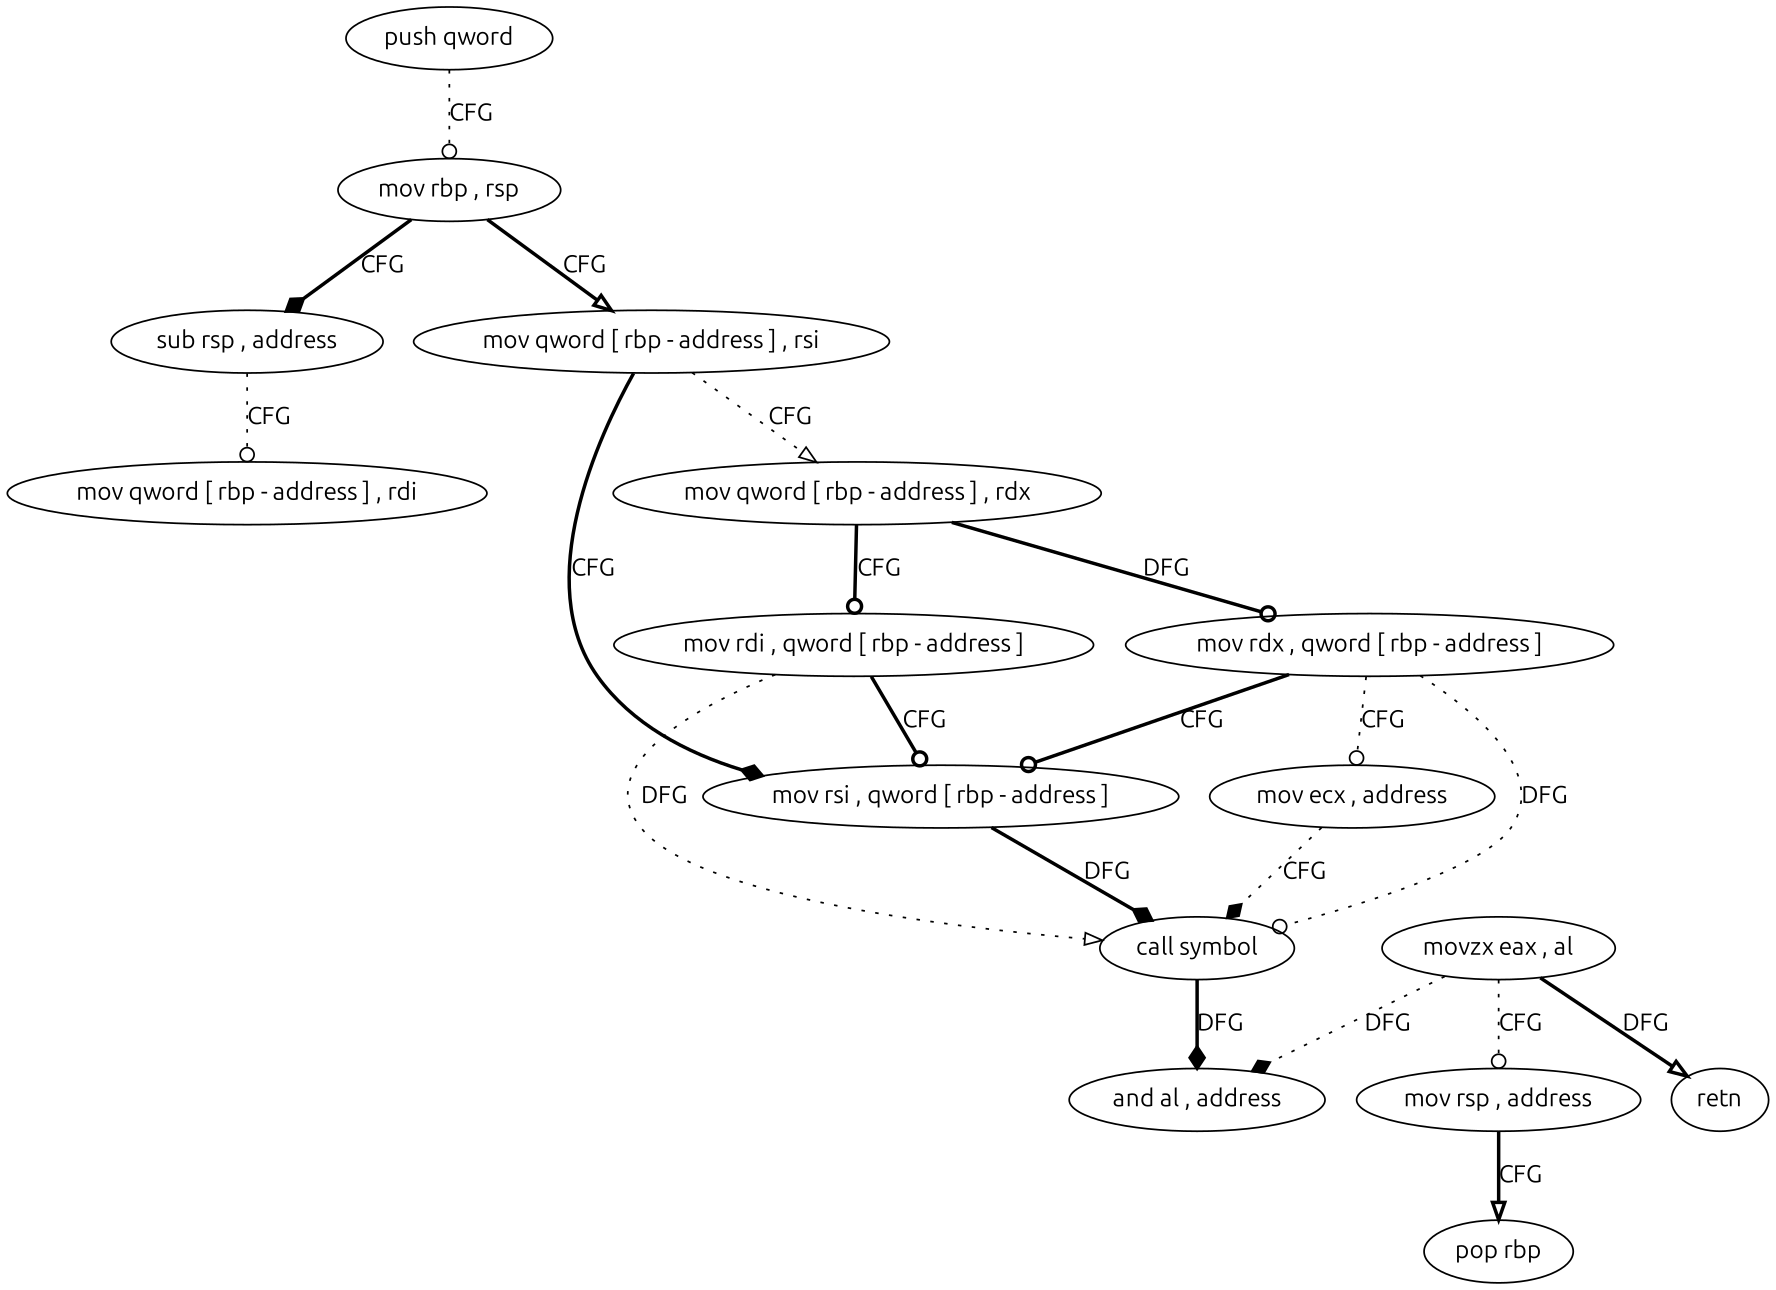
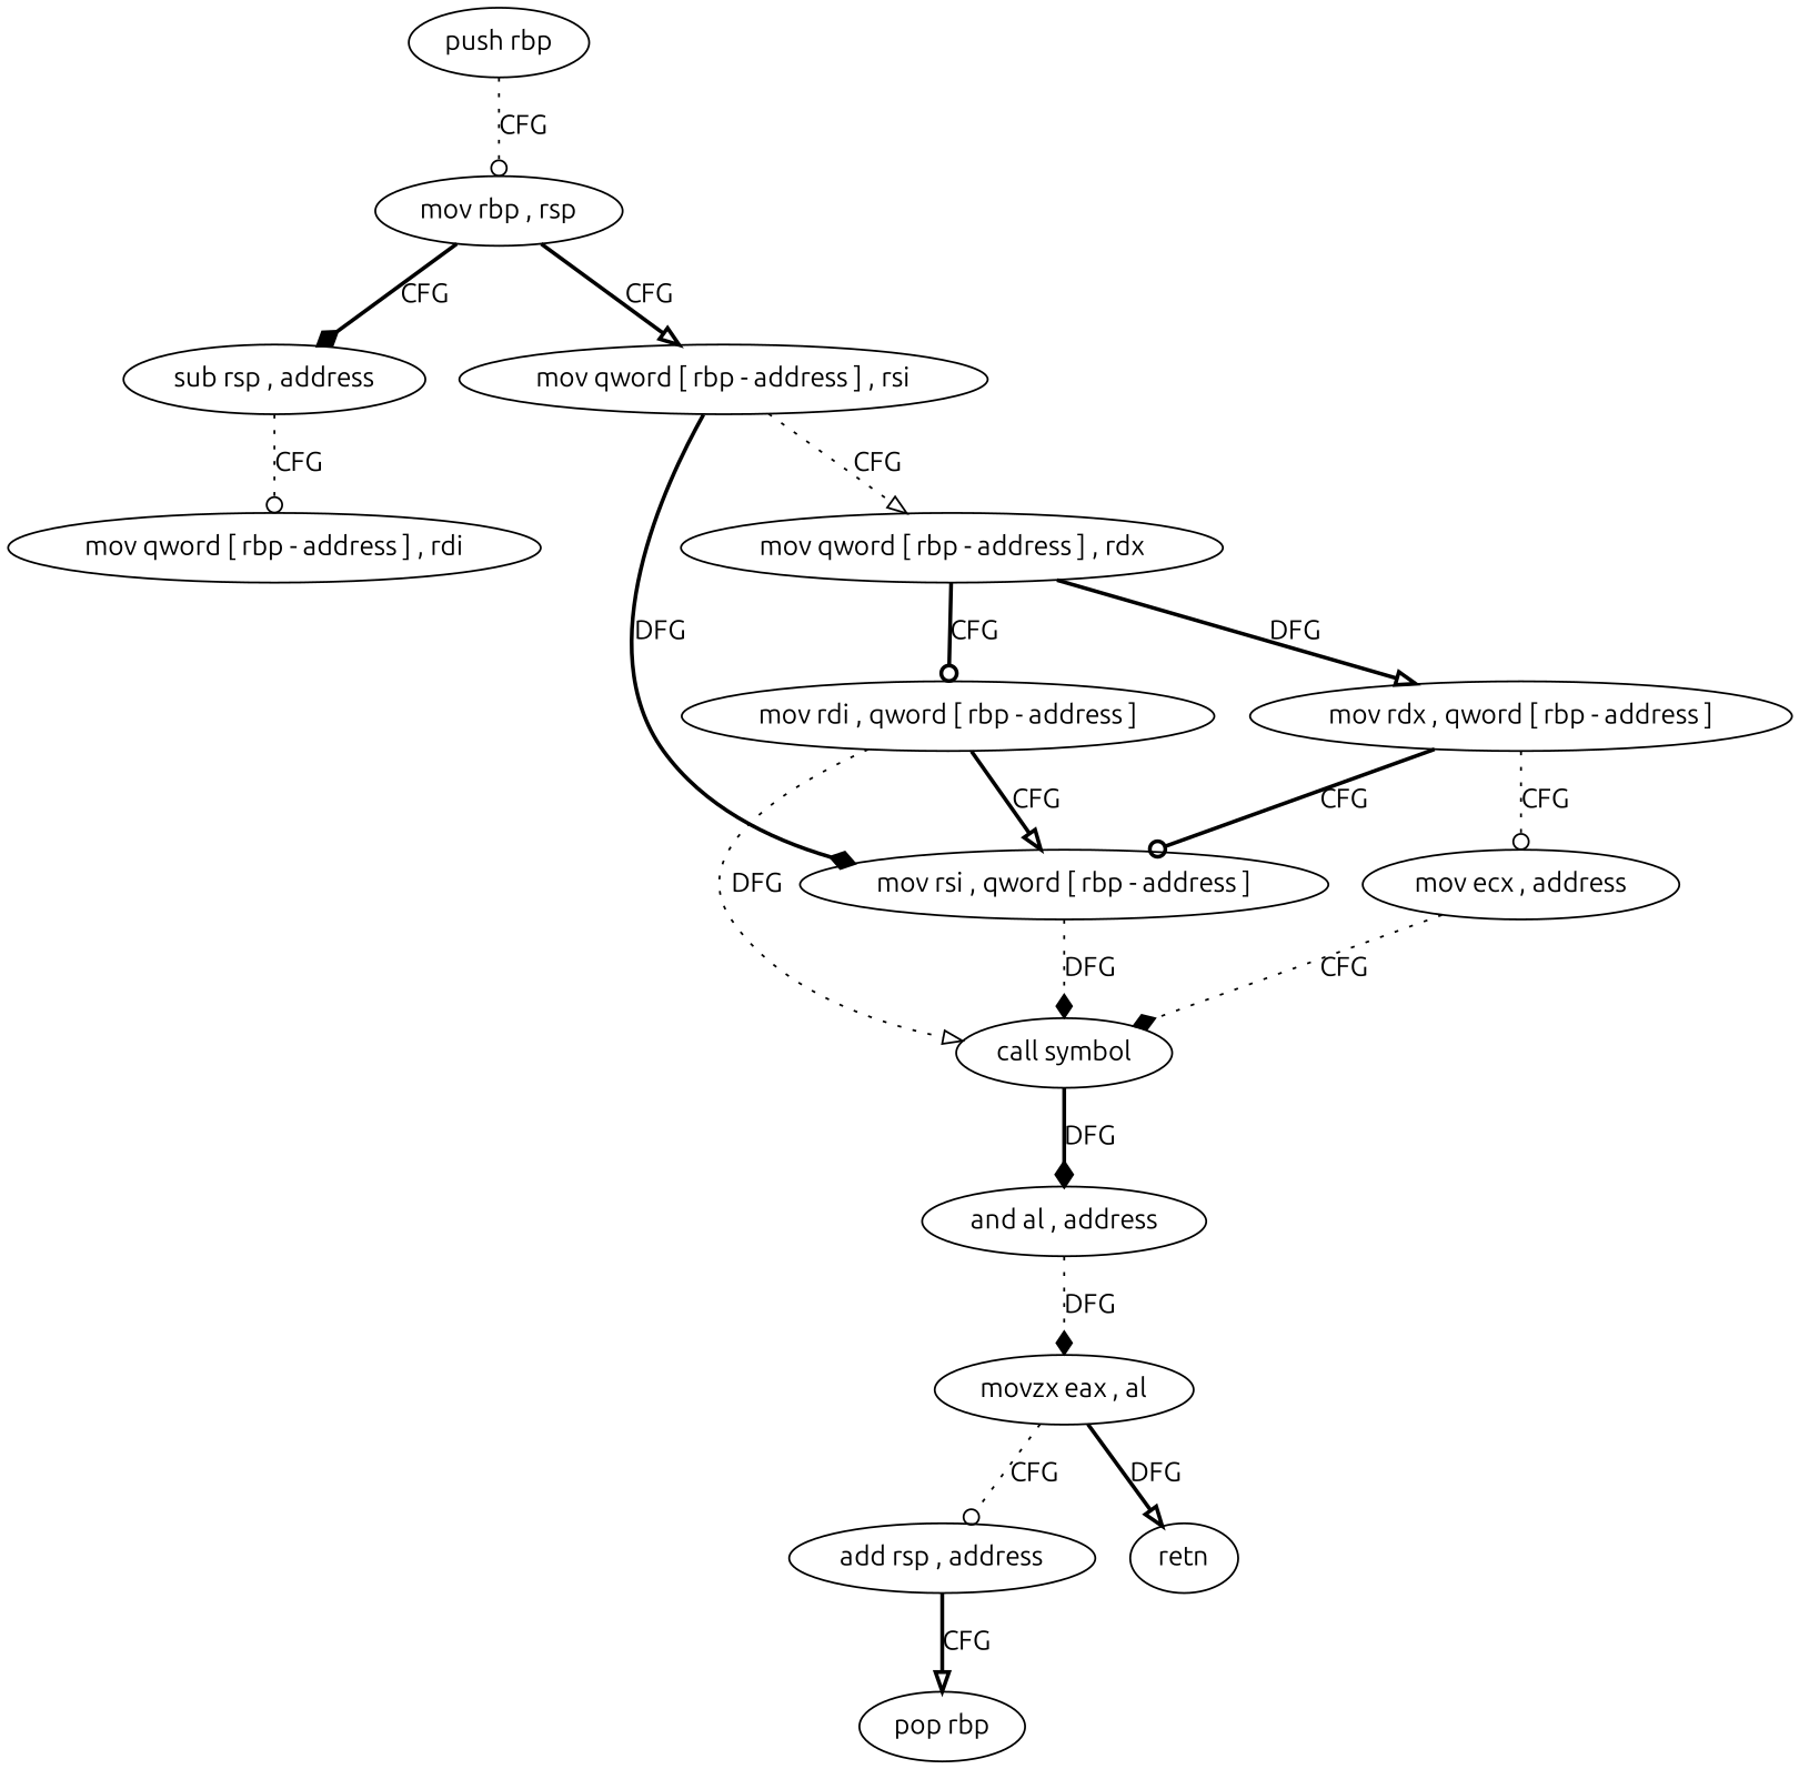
  digraph {
    fontname=Ubuntu
    node [fontname=Ubuntu]
    edge [arrowhead=odot fontname=Ubuntu style=bold]
-   n1 [label="push qword"]
+   n1 [label="push rbp"]
    n2 [label="mov rbp , rsp"]
    n3 [label="sub rsp , address"]
    n4 [label="mov qword [ rbp - address ] , rsi"]
    n5 [label="mov qword [ rbp - address ] , rdi"]
    n6 [label="mov qword [ rbp - address ] , rdx"]
    n7 [label="mov rsi , qword [ rbp - address ]"]
    n8 [label="mov rdi , qword [ rbp - address ]"]
    n9 [label="call symbol"]
    n10 [label="mov rdx , qword [ rbp - address ]"]
    n11 [label="mov ecx , address"]
    n12 [label="and al , address"]
    n13 [label="movzx eax , al"]
-   n14 [label="mov rsp , address"]
+   n14 [label="add rsp , address"]
    n15 [label=retn]
    n16 [label="pop rbp"]
    n1 -> n2 [label=CFG style=dotted]
    n2 -> n3 [arrowhead=diamond label=CFG]
    n2 -> n4 [arrowhead=onormal label=CFG]
    n3 -> n5 [label=CFG style=dotted]
    n4 -> n6 [arrowhead=onormal label=CFG style=dotted]
-   n4 -> n7 [arrowhead=diamond label=CFG]
+   n4 -> n7 [arrowhead=diamond label=DFG]
    n6 -> n8 [label=CFG]
-   n6 -> n10 [label=DFG]
-   n7 -> n9 [arrowhead=diamond label=DFG]
-   n8 -> n7 [label=CFG]
+   n6 -> n10 [arrowhead=onormal label=DFG]
+   n7 -> n9 [arrowhead=diamond label=DFG style=dotted]
+   n8 -> n7 [arrowhead=onormal label=CFG]
    n8 -> n9 [arrowhead=onormal label=DFG style=dotted]
    n9 -> n12 [arrowhead=diamond label=DFG]
    n10 -> n7 [label=CFG]
-   n10 -> n9 [label=DFG style=dotted]
    n10 -> n11 [label=CFG style=dotted]
    n11 -> n9 [arrowhead=diamond label=CFG style=dotted]
-   n13 -> n12 [arrowhead=diamond label=DFG style=dotted]
+   n12 -> n13 [arrowhead=diamond label=DFG style=dotted]
    n13 -> n14 [label=CFG style=dotted]
    n13 -> n15 [arrowhead=onormal label=DFG]
    n14 -> n16 [arrowhead=onormal label=CFG]
  }
